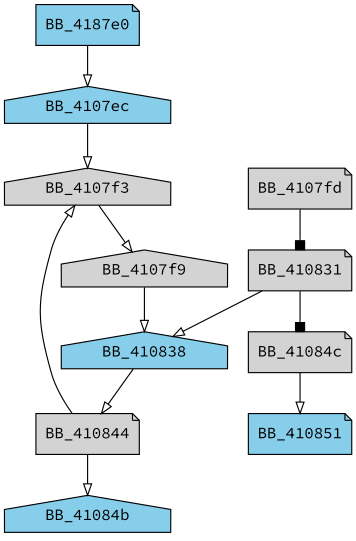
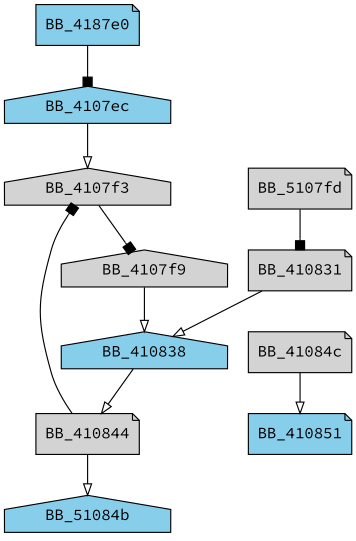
  digraph {
    fontname="Source Code Pro"
    node [fillcolor=lightgrey fontname="Source Code Pro" shape=note style=filled]
    edge [arrowhead=onormal fontname="Source Code Pro"]
    n1 [fillcolor=skyblue label=BB_4187e0]
    BB_4107ec [fillcolor=skyblue shape=house]
    BB_4107f3 [shape=house]
    BB_4107f9 [shape=house]
    BB_410851 [fillcolor=skyblue]
    BB_410838 [fillcolor=skyblue shape=house]
-   BB_4107fd
+   BB_4107fd [label=BB_5107fd]
    BB_410831
    BB_410844
    BB_41084c
-   BB_41084b [fillcolor=skyblue shape=house]
-   n1 -> BB_4107ec
+   BB_41084b [fillcolor=skyblue shape=house label=BB_51084b]
+   n1 -> BB_4107ec [arrowhead=box]
    BB_4107ec -> BB_4107f3
-   BB_4107f3 -> BB_4107f9
+   BB_4107f3 -> BB_4107f9 [arrowhead=box]
    BB_4107f9 -> BB_410838
    BB_410838 -> BB_410844
    BB_4107fd -> BB_410831 [arrowhead=box]
    BB_410831 -> BB_410838
-   BB_410831 -> BB_41084c [arrowhead=box]
-   BB_410844 -> BB_4107f3
+   BB_410844 -> BB_4107f3 [arrowhead=box]
    BB_410844 -> BB_41084b
    BB_41084c -> BB_410851
  }
